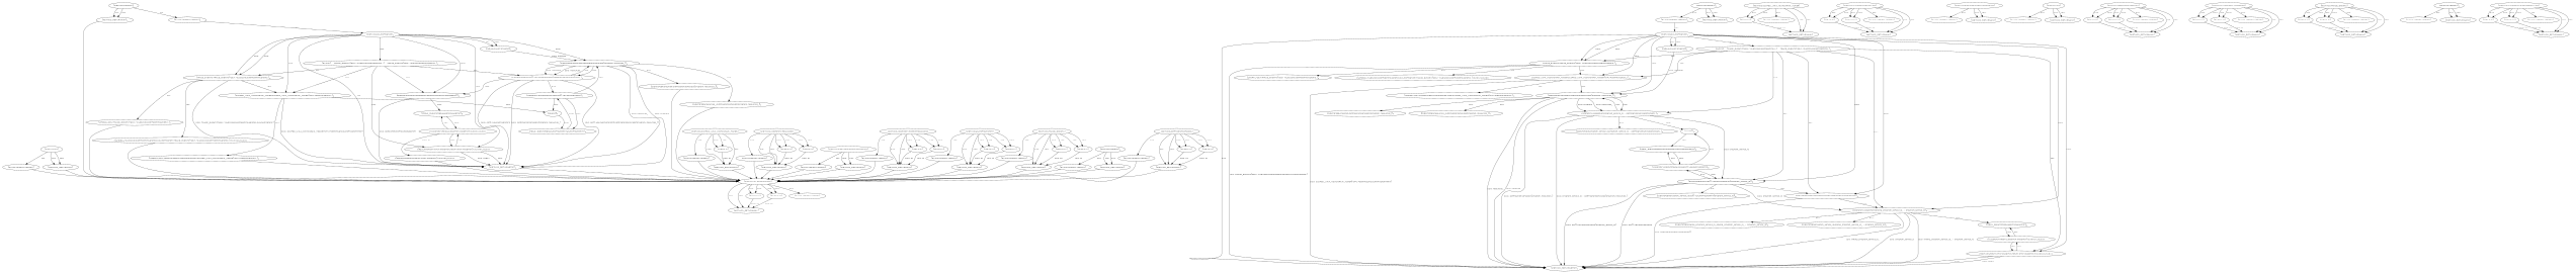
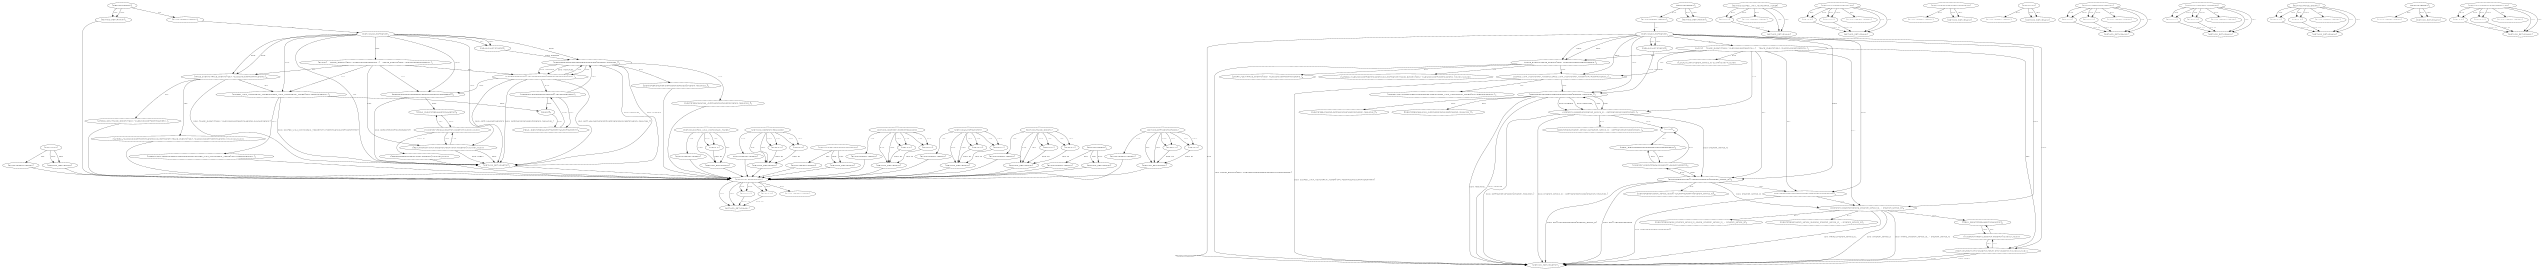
  digraph {
    fontname="Comic Neue"
    node [fontname="Comic Neue"]
    edge [fontname="Comic Neue"]
    n1 [label=<(METHOD,api)>]
    n2 [label=<(BLOCK,&lt;empty&gt;,&lt;empty&gt;)>]
    n3 [label=<(METHOD_RETURN,ANY)>]
    n4 [label=<(METHOD,glLinkProgramFn)>]
    n5 [label=<(PARAM,p1)>]
    n6 [label=<(PARAM,p2)>]
    n7 [label=<(BLOCK,&lt;empty&gt;,&lt;empty&gt;)>]
    n8 [label=<(METHOD_RETURN,ANY)>]
    n9 [label=<(METHOD,&lt;global&gt;)<SUB>1</SUB>>]
    n10 [label=<(BLOCK,&lt;empty&gt;,&lt;empty&gt;)<SUB>1</SUB>>]
    n11 [label=<(METHOD_RETURN,ANY)<SUB>1</SUB>>]
    n12 [label=<(METHOD,DoLinkProgram)<SUB>1</SUB>>]
    n13 [label=<(PARAM,GLuint program)<SUB>1</SUB>>]
    n14 [label=<(BLOCK,{    TRACE_EVENT0(&quot;gpu&quot;, &quot;GLES2DecoderPassthrou...,{    TRACE_EVENT0(&quot;gpu&quot;, &quot;GLES2DecoderPassthrou...)<SUB>1</SUB>>]
    n15 [label=<(TRACE_EVENT0,TRACE_EVENT0(&quot;gpu&quot;, &quot;GLES2DecoderPassthroughImp...)<SUB>2</SUB>>]
    n16 [label=<(SCOPED_UMA_HISTOGRAM_TIMER,SCOPED_UMA_HISTOGRAM_TIMER(&quot;GPU.PassthroughDoLi...)<SUB>3</SUB>>]
    n17 [label=<(GetProgramServiceID,GetProgramServiceID(program, resources_))<SUB>4</SUB>>]
    n18 [label=<(ExitCommandProcessingEarly,ExitCommandProcessingEarly())<SUB>6</SUB>>]
    n19 [label="<(RETURN,return error::kNoError;,return error::kNoError;)<SUB>8</SUB>>"]
    n20 [label=<(METHOD_RETURN,Error)<SUB>1</SUB>>]
    n21 [label=<(glLinkProgramFn,api()-&gt;glLinkProgramFn(GetProgramServiceID(prog...)<SUB>4</SUB>>]
    n22 [label=<(LITERAL,&quot;gpu&quot;,TRACE_EVENT0(&quot;gpu&quot;, &quot;GLES2DecoderPassthroughImp...)<SUB>2</SUB>>]
    n23 [label="<(LITERAL,&quot;GLES2DecoderPassthroughImpl::DoLinkProgram&quot;,TRACE_EVENT0(&quot;gpu&quot;, &quot;GLES2DecoderPassthroughImp...)<SUB>2</SUB>>"]
    n24 [label=<(LITERAL,&quot;GPU.PassthroughDoLinkProgramTime&quot;,SCOPED_UMA_HISTOGRAM_TIMER(&quot;GPU.PassthroughDoLi...)<SUB>3</SUB>>]
    n25 [label=<(api,api())<SUB>4</SUB>>]
    n26 [label=<(IDENTIFIER,program,GetProgramServiceID(program, resources_))<SUB>4</SUB>>]
    n27 [label=<(IDENTIFIER,resources_,GetProgramServiceID(program, resources_))<SUB>4</SUB>>]
    n28 [label=<(FIELD_IDENTIFIER,kNoError,kNoError)<SUB>8</SUB>>]
    n29 [label="<(&lt;operator&gt;.fieldAccess,error::kNoError)<SUB>8</SUB>>"]
    n30 [label=<(&lt;operator&gt;.indirectFieldAccess,api()-&gt;glLinkProgramFn)<SUB>4</SUB>>]
    n31 [label=<(FIELD_IDENTIFIER,glLinkProgramFn,glLinkProgramFn)<SUB>4</SUB>>]
    n32 [label="<(IDENTIFIER,error,return error::kNoError;)<SUB>8</SUB>>"]
    n33 [label=<(METHOD,SCOPED_UMA_HISTOGRAM_TIMER)>]
    n34 [label=<(PARAM,p1)>]
    n35 [label=<(BLOCK,&lt;empty&gt;,&lt;empty&gt;)>]
    n36 [label=<(METHOD_RETURN,ANY)>]
    n37 [label=<(METHOD,&lt;operator&gt;.fieldAccess)>]
    n38 [label=<(PARAM,p1)>]
    n39 [label=<(PARAM,p2)>]
    n40 [label=<(BLOCK,&lt;empty&gt;,&lt;empty&gt;)>]
    n41 [label=<(METHOD_RETURN,ANY)>]
    n42 [label=<(METHOD,ExitCommandProcessingEarly)>]
    n43 [label=<(BLOCK,&lt;empty&gt;,&lt;empty&gt;)>]
    n44 [label=<(METHOD_RETURN,ANY)>]
    n45 [label=<(METHOD,&lt;operator&gt;.indirectFieldAccess)>]
    n46 [label=<(PARAM,p1)>]
    n47 [label=<(PARAM,p2)>]
    n48 [label=<(BLOCK,&lt;empty&gt;,&lt;empty&gt;)>]
    n49 [label=<(METHOD_RETURN,ANY)>]
    n50 [label=<(METHOD,glLinkProgramFn)>]
    n51 [label=<(PARAM,p1)>]
    n52 [label=<(PARAM,p2)>]
    n53 [label=<(BLOCK,&lt;empty&gt;,&lt;empty&gt;)>]
    n54 [label=<(METHOD_RETURN,ANY)>]
    n55 [label=<(METHOD,TRACE_EVENT0)>]
    n56 [label=<(PARAM,p1)>]
    n57 [label=<(PARAM,p2)>]
    n58 [label=<(BLOCK,&lt;empty&gt;,&lt;empty&gt;)>]
    n59 [label=<(METHOD_RETURN,ANY)>]
    n60 [label=<(METHOD,&lt;global&gt;)<SUB>1</SUB>>]
    n61 [label=<(BLOCK,&lt;empty&gt;,&lt;empty&gt;)>]
    n62 [label=<(METHOD_RETURN,ANY)>]
    n63 [label=<(METHOD,GetProgramServiceID)>]
    n64 [label=<(PARAM,p1)>]
    n65 [label=<(PARAM,p2)>]
    n66 [label=<(BLOCK,&lt;empty&gt;,&lt;empty&gt;)>]
    n67 [label=<(METHOD_RETURN,ANY)>]
    n68 [label=<(METHOD,&lt;global&gt;)<SUB>1</SUB>>]
    n69 [label=<(BLOCK,&lt;empty&gt;,&lt;empty&gt;)<SUB>1</SUB>>]
    n70 [label=<(METHOD_RETURN,ANY)<SUB>1</SUB>>]
    n71 [label=<(METHOD,DoLinkProgram)<SUB>1</SUB>>]
    n72 [label=<(PARAM,GLuint program)<SUB>1</SUB>>]
    n73 [label=<(BLOCK,{    TRACE_EVENT0(&quot;gpu&quot;, &quot;GLES2DecoderPassthrou...,{    TRACE_EVENT0(&quot;gpu&quot;, &quot;GLES2DecoderPassthrou...)<SUB>1</SUB>>]
    n74 [label=<(TRACE_EVENT0,TRACE_EVENT0(&quot;gpu&quot;, &quot;GLES2DecoderPassthroughImp...)<SUB>2</SUB>>]
    n75 [label=<(SCOPED_UMA_HISTOGRAM_TIMER,SCOPED_UMA_HISTOGRAM_TIMER(&quot;GPU.PassthroughDoLi...)<SUB>3</SUB>>]
    n76 [label=<(GetProgramServiceID,GetProgramServiceID(program, resources_))<SUB>4</SUB>>]
    n77 [label=<(glLinkProgramFn,api()-&gt;glLinkProgramFn(program_service_id))<SUB>5</SUB>>]
    n78 [label=<(ExitCommandProcessingEarly,ExitCommandProcessingEarly())<SUB>7</SUB>>]
    n79 [label=<(&lt;operator&gt;.assignment,linking_program_service_id_ = program_service_id)<SUB>9</SUB>>]
    n80 [label="<(RETURN,return error::kNoError;,return error::kNoError;)<SUB>11</SUB>>"]
    n81 [label=<(METHOD_RETURN,Error)<SUB>1</SUB>>]
+   n82 [label="<(LOCAL,GLuint program_service_id: GLuint)<SUB>4</SUB>>"]
    n83 [label=<(&lt;operator&gt;.assignment,program_service_id = GetProgramServiceID(progra...)<SUB>4</SUB>>]
    n84 [label=<(LITERAL,&quot;gpu&quot;,TRACE_EVENT0(&quot;gpu&quot;, &quot;GLES2DecoderPassthroughImp...)<SUB>2</SUB>>]
    n85 [label="<(LITERAL,&quot;GLES2DecoderPassthroughImpl::DoLinkProgram&quot;,TRACE_EVENT0(&quot;gpu&quot;, &quot;GLES2DecoderPassthroughImp...)<SUB>2</SUB>>"]
    n86 [label=<(LITERAL,&quot;GPU.PassthroughDoLinkProgramTime&quot;,SCOPED_UMA_HISTOGRAM_TIMER(&quot;GPU.PassthroughDoLi...)<SUB>3</SUB>>]
    n87 [label=<(IDENTIFIER,program,GetProgramServiceID(program, resources_))<SUB>4</SUB>>]
    n88 [label=<(IDENTIFIER,resources_,GetProgramServiceID(program, resources_))<SUB>4</SUB>>]
    n89 [label=<(&lt;operator&gt;.indirectFieldAccess,api()-&gt;glLinkProgramFn)<SUB>5</SUB>>]
    n90 [label=<(IDENTIFIER,program_service_id,api()-&gt;glLinkProgramFn(program_service_id))<SUB>5</SUB>>]
    n91 [label=<(IDENTIFIER,linking_program_service_id_,linking_program_service_id_ = program_service_id)<SUB>9</SUB>>]
    n92 [label=<(IDENTIFIER,program_service_id,linking_program_service_id_ = program_service_id)<SUB>9</SUB>>]
    n93 [label=<(FIELD_IDENTIFIER,kNoError,kNoError)<SUB>11</SUB>>]
    n94 [label="<(&lt;operator&gt;.fieldAccess,error::kNoError)<SUB>11</SUB>>"]
    n95 [label=<(IDENTIFIER,program_service_id,program_service_id = GetProgramServiceID(progra...)<SUB>4</SUB>>]
    n96 [label=<(api,api())<SUB>5</SUB>>]
    n97 [label=<(FIELD_IDENTIFIER,glLinkProgramFn,glLinkProgramFn)<SUB>5</SUB>>]
    n98 [label=<(METHOD,SCOPED_UMA_HISTOGRAM_TIMER)>]
    n99 [label=<(PARAM,p1)>]
    n100 [label=<(BLOCK,&lt;empty&gt;,&lt;empty&gt;)>]
    n101 [label=<(METHOD_RETURN,ANY)>]
    n102 [label=<(METHOD,&lt;operator&gt;.fieldAccess)>]
    n103 [label=<(PARAM,p1)>]
    n104 [label=<(PARAM,p2)>]
    n105 [label=<(BLOCK,&lt;empty&gt;,&lt;empty&gt;)>]
    n106 [label=<(METHOD_RETURN,ANY)>]
    n107 [label=<(METHOD,ExitCommandProcessingEarly)>]
    n108 [label=<(BLOCK,&lt;empty&gt;,&lt;empty&gt;)>]
    n109 [label=<(METHOD_RETURN,ANY)>]
    n110 [label=<(METHOD,api)>]
    n111 [label=<(BLOCK,&lt;empty&gt;,&lt;empty&gt;)>]
    n112 [label=<(METHOD_RETURN,ANY)>]
    n113 [label=<(METHOD,GetProgramServiceID)>]
    n114 [label=<(PARAM,p1)>]
    n115 [label=<(PARAM,p2)>]
    n116 [label=<(BLOCK,&lt;empty&gt;,&lt;empty&gt;)>]
    n117 [label=<(METHOD_RETURN,ANY)>]
    n118 [label=<(METHOD,&lt;operator&gt;.assignment)>]
    n119 [label=<(PARAM,p1)>]
    n120 [label=<(PARAM,p2)>]
    n121 [label=<(BLOCK,&lt;empty&gt;,&lt;empty&gt;)>]
    n122 [label=<(METHOD_RETURN,ANY)>]
    n123 [label=<(METHOD,TRACE_EVENT0)>]
    n124 [label=<(PARAM,p1)>]
    n125 [label=<(PARAM,p2)>]
    n126 [label=<(BLOCK,&lt;empty&gt;,&lt;empty&gt;)>]
    n127 [label=<(METHOD_RETURN,ANY)>]
    n128 [label=<(METHOD,&lt;global&gt;)<SUB>1</SUB>>]
    n129 [label=<(BLOCK,&lt;empty&gt;,&lt;empty&gt;)>]
    n130 [label=<(METHOD_RETURN,ANY)>]
    n131 [label=<(METHOD,&lt;operator&gt;.indirectFieldAccess)>]
    n132 [label=<(PARAM,p1)>]
    n133 [label=<(PARAM,p2)>]
    n134 [label=<(BLOCK,&lt;empty&gt;,&lt;empty&gt;)>]
    n135 [label=<(METHOD_RETURN,ANY)>]
    n1 -> n2 [label="AST: "]
    n1 -> n3 [label="AST: "]
    n1 -> n3 [label="CFG: "]
    n2 -> n4
    n3 -> n4
    n4 -> n5 [label="AST: "]
    n4 -> n5 [label="DDG: "]
    n4 -> n6 [label="AST: "]
    n4 -> n6 [label="DDG: "]
    n4 -> n7 [label="AST: "]
    n4 -> n8 [label="AST: "]
    n4 -> n8 [label="CFG: "]
    n5 -> n8 [label="DDG: p1"]
    n6 -> n8 [label="DDG: p2"]
    n9 -> n10 [label="AST: "]
    n9 -> n11 [label="AST: "]
    n9 -> n11 [label="CFG: "]
    n10 -> n12 [label="AST: "]
    n11 -> n4
    n12 -> n13 [label="AST: "]
    n12 -> n13 [label="DDG: "]
    n12 -> n14 [label="AST: "]
    n12 -> n15 [label="CFG: "]
    n12 -> n15 [label="DDG: "]
    n12 -> n16 [label="DDG: "]
    n12 -> n17 [label="DDG: "]
    n12 -> n18 [label="DDG: "]
    n12 -> n19 [label="DDG: "]
    n12 -> n20 [label="AST: "]
    n13 -> n17 [label="DDG: program"]
    n14 -> n15 [label="AST: "]
    n14 -> n16 [label="AST: "]
    n14 -> n18 [label="AST: "]
    n14 -> n19 [label="AST: "]
    n14 -> n21 [label="AST: "]
    n15 -> n16 [label="CFG: "]
    n15 -> n20 [label="DDG: TRACE_EVENT0(&quot;gpu&quot;, &quot;GLES2DecoderPassthroughImpl::DoLinkProgram&quot;)"]
    n15 -> n22 [label="AST: "]
    n15 -> n23 [label="AST: "]
    n16 -> n20 [label="DDG: SCOPED_UMA_HISTOGRAM_TIMER(&quot;GPU.PassthroughDoLinkProgramTime&quot;)"]
    n16 -> n24 [label="AST: "]
    n16 -> n25 [label="CFG: "]
    n17 -> n20 [label="DDG: program"]
    n17 -> n20 [label="DDG: resources_"]
    n17 -> n21 [label="CFG: "]
    n17 -> n21 [label="DDG: program"]
    n17 -> n21 [label="DDG: resources_"]
    n17 -> n26 [label="AST: "]
    n17 -> n27 [label="AST: "]
    n18 -> n20 [label="DDG: ExitCommandProcessingEarly()"]
    n18 -> n28 [label="CFG: "]
    n19 -> n20 [label="CFG: "]
    n19 -> n20 [label="DDG: &lt;RET&gt;"]
    n19 -> n29 [label="AST: "]
    n20 -> n4
    n21 -> n17 [label="AST: "]
    n21 -> n18 [label="CFG: "]
    n21 -> n20 [label="DDG: api()-&gt;glLinkProgramFn"]
    n21 -> n20 [label="DDG: GetProgramServiceID(program, resources_)"]
    n21 -> n20 [label="DDG: api()-&gt;glLinkProgramFn(GetProgramServiceID(program, resources_))"]
    n21 -> n30 [label="AST: "]
    n22 -> n4
    n23 -> n4
    n24 -> n4
    n25 -> n31 [label="CFG: "]
    n26 -> n4
    n27 -> n4
    n28 -> n29 [label="CFG: "]
    n29 -> n19 [label="CFG: "]
    n29 -> n28 [label="AST: "]
    n29 -> n32 [label="DDG: p2"]
    n30 -> n17 [label="CFG: "]
    n30 -> n25 [label="AST: "]
    n30 -> n31 [label="AST: "]
    n31 -> n30 [label="CFG: "]
    n32 -> n4
    n33 -> n34 [label="AST: "]
    n33 -> n34 [label="DDG: "]
    n33 -> n35 [label="AST: "]
    n33 -> n36 [label="AST: "]
    n33 -> n36 [label="CFG: "]
    n34 -> n36 [label="DDG: p1"]
    n35 -> n4
    n36 -> n4
    n37 -> n38 [label="AST: "]
    n37 -> n38 [label="DDG: "]
    n37 -> n39 [label="AST: "]
    n37 -> n39 [label="DDG: "]
    n37 -> n40 [label="AST: "]
    n37 -> n41 [label="AST: "]
    n37 -> n41 [label="CFG: "]
    n38 -> n41 [label="DDG: p1"]
    n39 -> n41 [label="DDG: p2"]
    n40 -> n4
    n41 -> n4
    n42 -> n43 [label="AST: "]
    n42 -> n44 [label="AST: "]
    n42 -> n44 [label="CFG: "]
    n43 -> n4
    n44 -> n4
    n45 -> n46 [label="AST: "]
    n45 -> n46 [label="DDG: "]
    n45 -> n47 [label="AST: "]
    n45 -> n47 [label="DDG: "]
    n45 -> n48 [label="AST: "]
    n45 -> n49 [label="AST: "]
    n45 -> n49 [label="CFG: "]
    n46 -> n49 [label="DDG: p1"]
    n47 -> n49 [label="DDG: p2"]
    n48 -> n4
    n49 -> n4
    n50 -> n51 [label="AST: "]
    n50 -> n51 [label="DDG: "]
    n50 -> n52 [label="AST: "]
    n50 -> n52 [label="DDG: "]
    n50 -> n53 [label="AST: "]
    n50 -> n54 [label="AST: "]
    n50 -> n54 [label="CFG: "]
    n51 -> n54 [label="DDG: p1"]
    n52 -> n54 [label="DDG: p2"]
    n53 -> n4
    n54 -> n4
    n55 -> n56 [label="AST: "]
    n55 -> n56 [label="DDG: "]
    n55 -> n57 [label="AST: "]
    n55 -> n57 [label="DDG: "]
    n55 -> n58 [label="AST: "]
    n55 -> n59 [label="AST: "]
    n55 -> n59 [label="CFG: "]
    n56 -> n59 [label="DDG: p1"]
    n57 -> n59 [label="DDG: p2"]
    n58 -> n4
    n59 -> n4
    n60 -> n61 [label="AST: "]
    n60 -> n62 [label="AST: "]
    n60 -> n62 [label="CFG: "]
    n61 -> n4
    n62 -> n4
    n63 -> n64 [label="AST: "]
    n63 -> n64 [label="DDG: "]
    n63 -> n65 [label="AST: "]
    n63 -> n65 [label="DDG: "]
    n63 -> n66 [label="AST: "]
    n63 -> n67 [label="AST: "]
    n63 -> n67 [label="CFG: "]
    n64 -> n67 [label="DDG: p1"]
    n65 -> n67 [label="DDG: p2"]
    n66 -> n4
    n67 -> n4
    n68 -> n69 [label="AST: "]
    n68 -> n70 [label="AST: "]
    n68 -> n70 [label="CFG: "]
    n69 -> n71 [label="AST: "]
    n71 -> n72 [label="AST: "]
    n71 -> n72 [label="DDG: "]
    n71 -> n73 [label="AST: "]
    n71 -> n74 [label="CFG: "]
    n71 -> n74 [label="DDG: "]
    n71 -> n75 [label="DDG: "]
    n71 -> n76 [label="DDG: "]
    n71 -> n77 [label="DDG: "]
    n71 -> n78 [label="DDG: "]
    n71 -> n79 [label="DDG: "]
    n71 -> n80 [label="DDG: "]
    n71 -> n81 [label="AST: "]
    n72 -> n76 [label="DDG: program"]
    n73 -> n74 [label="AST: "]
    n73 -> n75 [label="AST: "]
    n73 -> n77 [label="AST: "]
    n73 -> n78 [label="AST: "]
    n73 -> n79 [label="AST: "]
    n73 -> n80 [label="AST: "]
+   n73 -> n82 [label="AST: "]
    n73 -> n83 [label="AST: "]
    n74 -> n75 [label="CFG: "]
    n74 -> n81 [label="DDG: TRACE_EVENT0(&quot;gpu&quot;, &quot;GLES2DecoderPassthroughImpl::DoLinkProgram&quot;)"]
    n74 -> n84 [label="AST: "]
    n74 -> n85 [label="AST: "]
    n75 -> n76 [label="CFG: "]
    n75 -> n81 [label="DDG: SCOPED_UMA_HISTOGRAM_TIMER(&quot;GPU.PassthroughDoLinkProgramTime&quot;)"]
    n75 -> n86 [label="AST: "]
    n76 -> n81 [label="DDG: program"]
    n76 -> n81 [label="DDG: resources_"]
    n76 -> n83 [label="CFG: "]
    n76 -> n83 [label="DDG: program"]
    n76 -> n83 [label="DDG: resources_"]
    n76 -> n87 [label="AST: "]
    n76 -> n88 [label="AST: "]
    n77 -> n78 [label="CFG: "]
    n77 -> n79 [label="DDG: program_service_id"]
    n77 -> n81 [label="DDG: api()-&gt;glLinkProgramFn"]
    n77 -> n81 [label="DDG: api()-&gt;glLinkProgramFn(program_service_id)"]
    n77 -> n89 [label="AST: "]
    n77 -> n90 [label="AST: "]
    n78 -> n79 [label="CFG: "]
    n78 -> n81 [label="DDG: ExitCommandProcessingEarly()"]
    n79 -> n81 [label="DDG: program_service_id"]
    n79 -> n81 [label="DDG: linking_program_service_id_ = program_service_id"]
    n79 -> n81 [label="DDG: linking_program_service_id_"]
    n79 -> n91 [label="AST: "]
    n79 -> n92 [label="AST: "]
    n79 -> n93 [label="CFG: "]
    n80 -> n81 [label="CFG: "]
    n80 -> n81 [label="DDG: &lt;RET&gt;"]
    n80 -> n94 [label="AST: "]
    n83 -> n76 [label="AST: "]
    n83 -> n77 [label="DDG: program_service_id"]
    n83 -> n81 [label="DDG: GetProgramServiceID(program, resources_)"]
    n83 -> n81 [label="DDG: program_service_id = GetProgramServiceID(program, resources_)"]
    n83 -> n95 [label="AST: "]
    n83 -> n96 [label="CFG: "]
    n89 -> n77 [label="CFG: "]
    n89 -> n96 [label="AST: "]
    n89 -> n97 [label="AST: "]
    n93 -> n94 [label="CFG: "]
    n94 -> n80 [label="CFG: "]
    n94 -> n93 [label="AST: "]
    n96 -> n97 [label="CFG: "]
    n97 -> n89 [label="CFG: "]
    n98 -> n99 [label="AST: "]
    n98 -> n99 [label="DDG: "]
    n98 -> n100 [label="AST: "]
    n98 -> n101 [label="AST: "]
    n98 -> n101 [label="CFG: "]
    n99 -> n101 [label="DDG: p1"]
    n102 -> n103 [label="AST: "]
    n102 -> n103 [label="DDG: "]
    n102 -> n104 [label="AST: "]
    n102 -> n104 [label="DDG: "]
    n102 -> n105 [label="AST: "]
    n102 -> n106 [label="AST: "]
    n102 -> n106 [label="CFG: "]
    n103 -> n106 [label="DDG: p1"]
    n104 -> n106 [label="DDG: p2"]
    n107 -> n108 [label="AST: "]
    n107 -> n109 [label="AST: "]
    n107 -> n109 [label="CFG: "]
    n110 -> n111 [label="AST: "]
    n110 -> n112 [label="AST: "]
    n110 -> n112 [label="CFG: "]
    n113 -> n114 [label="AST: "]
    n113 -> n114 [label="DDG: "]
    n113 -> n115 [label="AST: "]
    n113 -> n115 [label="DDG: "]
    n113 -> n116 [label="AST: "]
    n113 -> n117 [label="AST: "]
    n113 -> n117 [label="CFG: "]
    n114 -> n117 [label="DDG: p1"]
    n115 -> n117 [label="DDG: p2"]
    n118 -> n119 [label="AST: "]
    n118 -> n119 [label="DDG: "]
    n118 -> n120 [label="AST: "]
    n118 -> n120 [label="DDG: "]
    n118 -> n121 [label="AST: "]
    n118 -> n122 [label="AST: "]
    n118 -> n122 [label="CFG: "]
    n119 -> n122 [label="DDG: p1"]
    n120 -> n122 [label="DDG: p2"]
    n123 -> n124 [label="AST: "]
    n123 -> n124 [label="DDG: "]
    n123 -> n125 [label="AST: "]
    n123 -> n125 [label="DDG: "]
    n123 -> n126 [label="AST: "]
    n123 -> n127 [label="AST: "]
    n123 -> n127 [label="CFG: "]
    n124 -> n127 [label="DDG: p1"]
    n125 -> n127 [label="DDG: p2"]
    n128 -> n129 [label="AST: "]
    n128 -> n130 [label="AST: "]
    n128 -> n130 [label="CFG: "]
    n131 -> n132 [label="AST: "]
    n131 -> n132 [label="DDG: "]
    n131 -> n133 [label="AST: "]
    n131 -> n133 [label="DDG: "]
    n131 -> n134 [label="AST: "]
    n131 -> n135 [label="AST: "]
    n131 -> n135 [label="CFG: "]
    n132 -> n135 [label="DDG: p1"]
    n133 -> n135 [label="DDG: p2"]
  }
